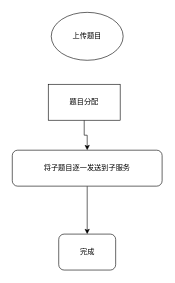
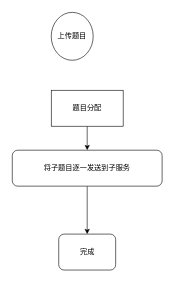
  <mxCell id="0" />
  <mxCell id="1" parent="0" />
- <mxCell id="2" value="上传题目" style="ellipse;whiteSpace=wrap;html=1;" vertex="1" parent="1"><mxGeometry x="85" y="20" width="120" height="80" as="geometry" /></mxCell>
+ <mxCell id="2" value="上传题目" style="ellipse;whiteSpace=wrap;html=1;" vertex="1" parent="1"><mxGeometry x="85" y="20" width="70" height="80" as="geometry" /></mxCell>
  <mxCell id="3" value="" style="edgeStyle=orthogonalEdgeStyle;rounded=0;orthogonalLoop=1;jettySize=auto;html=1;" edge="1" parent="1" source="4" target="6"><mxGeometry relative="1" as="geometry"><mxPoint x="145" y="250" as="targetPoint" /></mxGeometry></mxCell>
- <mxCell id="4" value="题目分配" style="rounded=0;whiteSpace=wrap;html=1;" vertex="1" parent="1"><mxGeometry x="80" y="140" width="120" height="60" as="geometry" /></mxCell>
+ <mxCell id="4" value="题目分配" style="rounded=0;whiteSpace=wrap;html=1;" vertex="1" parent="1"><mxGeometry x="85" y="150" width="120" height="60" as="geometry" /></mxCell>
  <mxCell id="5" value="" style="edgeStyle=orthogonalEdgeStyle;rounded=0;orthogonalLoop=1;jettySize=auto;html=1;" edge="1" parent="1" source="6" target="7"><mxGeometry relative="1" as="geometry" /></mxCell>
  <mxCell id="6" value="将子题目逐一发送到子服务" style="rounded=1;whiteSpace=wrap;html=1;" vertex="1" parent="1"><mxGeometry x="20" y="250" width="250" height="60" as="geometry" /></mxCell>
  <mxCell id="7" value="完成" style="rounded=1;whiteSpace=wrap;html=1;" vertex="1" parent="1"><mxGeometry x="97.5" y="390" width="95" height="60" as="geometry" /></mxCell>
